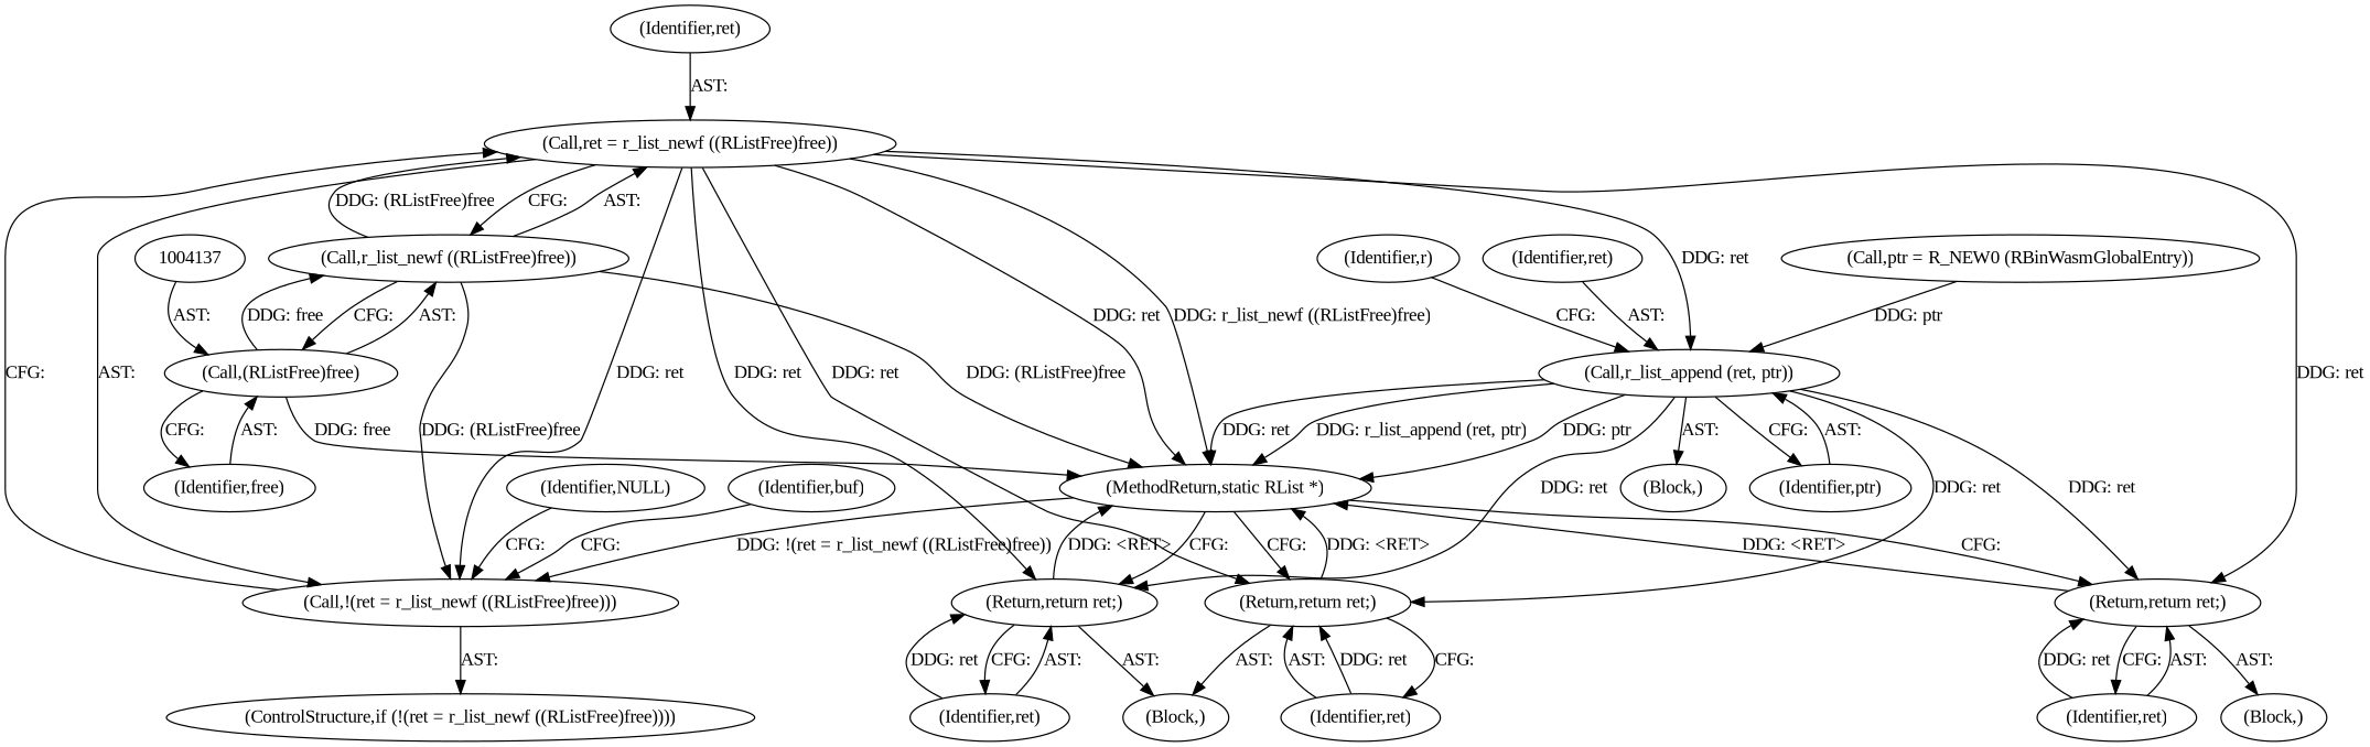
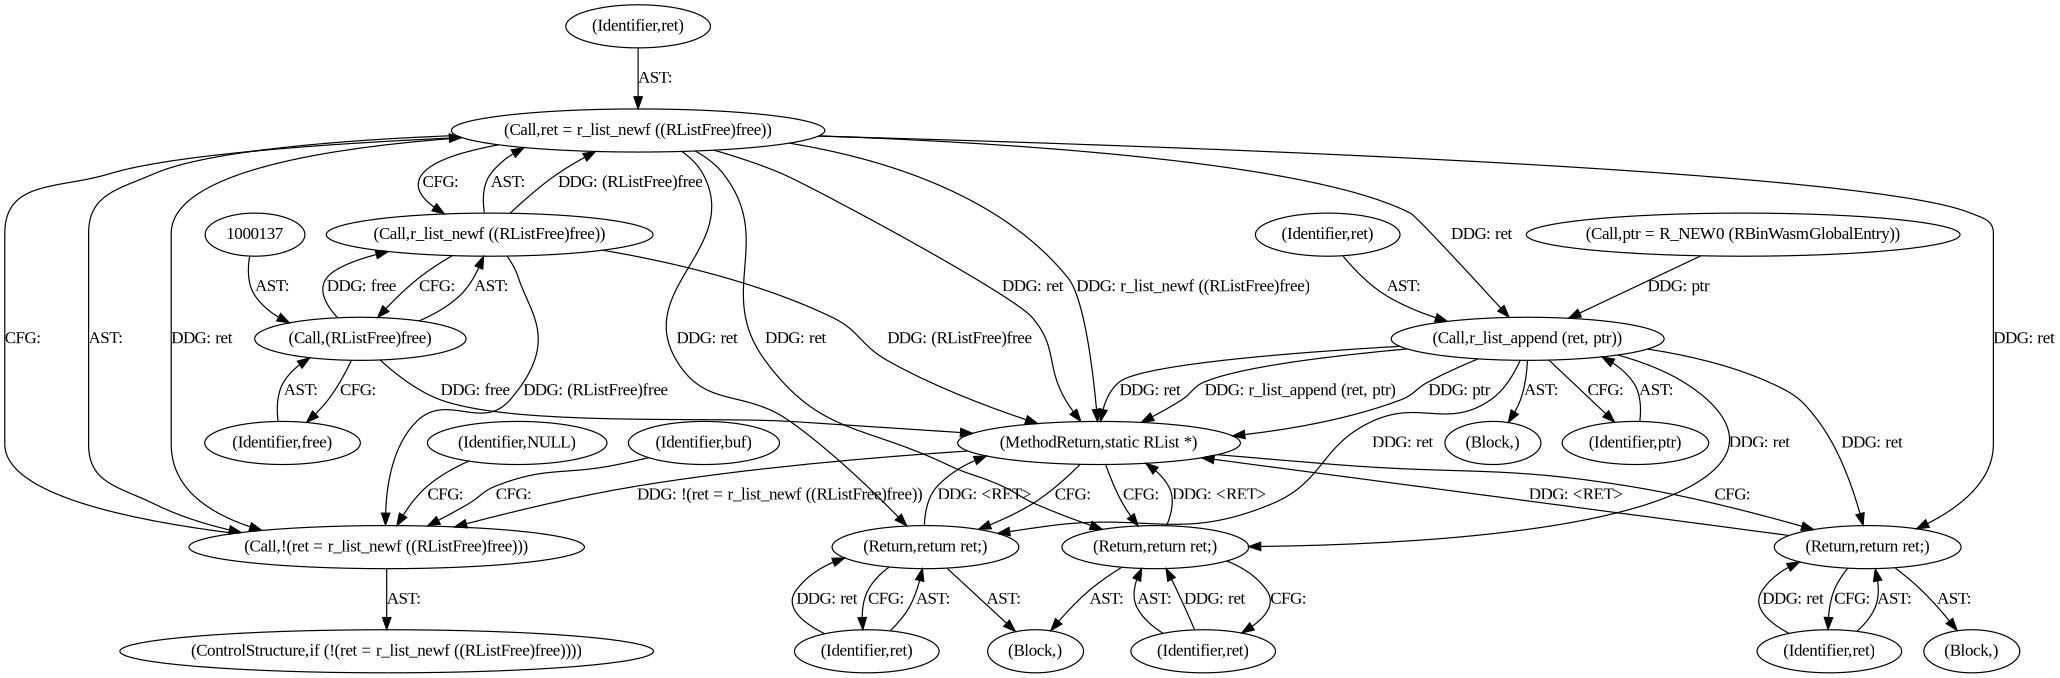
  digraph {
    fontname="Liberation Serif"
    node [fontname="Liberation Serif"]
    edge [fontname="Liberation Serif"]
    n1 [label="(Call,ret = r_list_newf ((RListFree)free))"]
    n2 [label="(Call,r_list_newf ((RListFree)free))"]
    n3 [label="(Call,!(ret = r_list_newf ((RListFree)free)))"]
    n4 [label="(Return,return ret;)"]
    n5 [label="(Call,r_list_append (ret, ptr))"]
    n6 [label="(Return,return ret;)"]
    n7 [label="(Return,return ret;)"]
    n8 [label="(MethodReturn,static RList *)"]
    n9 [label="(Call,(RListFree)free)"]
    n10 [label="(ControlStructure,if (!(ret = r_list_newf ((RListFree)free))))"]
    n11 [label="(Identifier,ret)"]
    n12 [label="(Block,)"]
    n13 [label="(Block,)"]
    n14 [label="(Identifier,ptr)"]
    n15 [label="(Identifier,ret)"]
    n16 [label="(Block,)"]
    n17 [label="(Identifier,ret)"]
    n18 [label="(Identifier,free)"]
    n19 [label="(Call,ptr = R_NEW0 (RBinWasmGlobalEntry))"]
    n20 [label="(Identifier,NULL)"]
-   n21 [label="(Identifier,r)"]
    n22 [label="(Identifier,ret)"]
    n23 [label="(Identifier,ret)"]
    n24 [label="(Identifier,buf)"]
-   1000137 [label=1004137]
+   1000137
    n1 -> n2 [label="CFG: "]
    n1 -> n3 [label="AST: "]
    n1 -> n3 [label="DDG: ret"]
    n1 -> n4 [label="DDG: ret"]
    n1 -> n5 [label="DDG: ret"]
    n1 -> n6 [label="DDG: ret"]
    n1 -> n7 [label="DDG: ret"]
    n1 -> n8 [label="DDG: ret"]
    n1 -> n8 [label="DDG: r_list_newf ((RListFree)free)"]
    n2 -> n1 [label="AST: "]
    n2 -> n1 [label="DDG: (RListFree)free"]
    n2 -> n3 [label="DDG: (RListFree)free"]
    n2 -> n8 [label="DDG: (RListFree)free"]
    n2 -> n9 [label="CFG: "]
    n3 -> n1 [label="CFG: "]
    n3 -> n10 [label="AST: "]
    n4 -> n8 [label="DDG: <RET>"]
    n4 -> n11 [label="CFG: "]
    n4 -> n12 [label="AST: "]
    n5 -> n4 [label="DDG: ret"]
    n5 -> n6 [label="DDG: ret"]
    n5 -> n7 [label="DDG: ret"]
    n5 -> n8 [label="DDG: ptr"]
    n5 -> n8 [label="DDG: ret"]
    n5 -> n8 [label="DDG: r_list_append (ret, ptr)"]
    n5 -> n13 [label="AST: "]
    n5 -> n14 [label="CFG: "]
    n6 -> n8 [label="DDG: <RET>"]
    n6 -> n15 [label="CFG: "]
    n6 -> n16 [label="AST: "]
    n7 -> n8 [label="DDG: <RET>"]
    n7 -> n16 [label="AST: "]
    n7 -> n17 [label="CFG: "]
    n8 -> n3 [label="DDG: !(ret = r_list_newf ((RListFree)free))"]
    n8 -> n4 [label="CFG: "]
    n8 -> n6 [label="CFG: "]
    n8 -> n7 [label="CFG: "]
    n9 -> n2 [label="AST: "]
    n9 -> n2 [label="DDG: free"]
    n9 -> n8 [label="DDG: free"]
    n9 -> n18 [label="CFG: "]
    n11 -> n4 [label="AST: "]
    n11 -> n4 [label="DDG: ret"]
    n14 -> n5 [label="AST: "]
    n15 -> n6 [label="AST: "]
    n15 -> n6 [label="DDG: ret"]
    n17 -> n7 [label="AST: "]
    n17 -> n7 [label="DDG: ret"]
    n18 -> n9 [label="AST: "]
    n19 -> n5 [label="DDG: ptr"]
    n20 -> n3 [label="CFG: "]
-   n21 -> n5 [label="CFG: "]
    n22 -> n5 [label="AST: "]
    n23 -> n1 [label="AST: "]
    n24 -> n3 [label="CFG: "]
    1000137 -> n9 [label="AST: "]
  }
